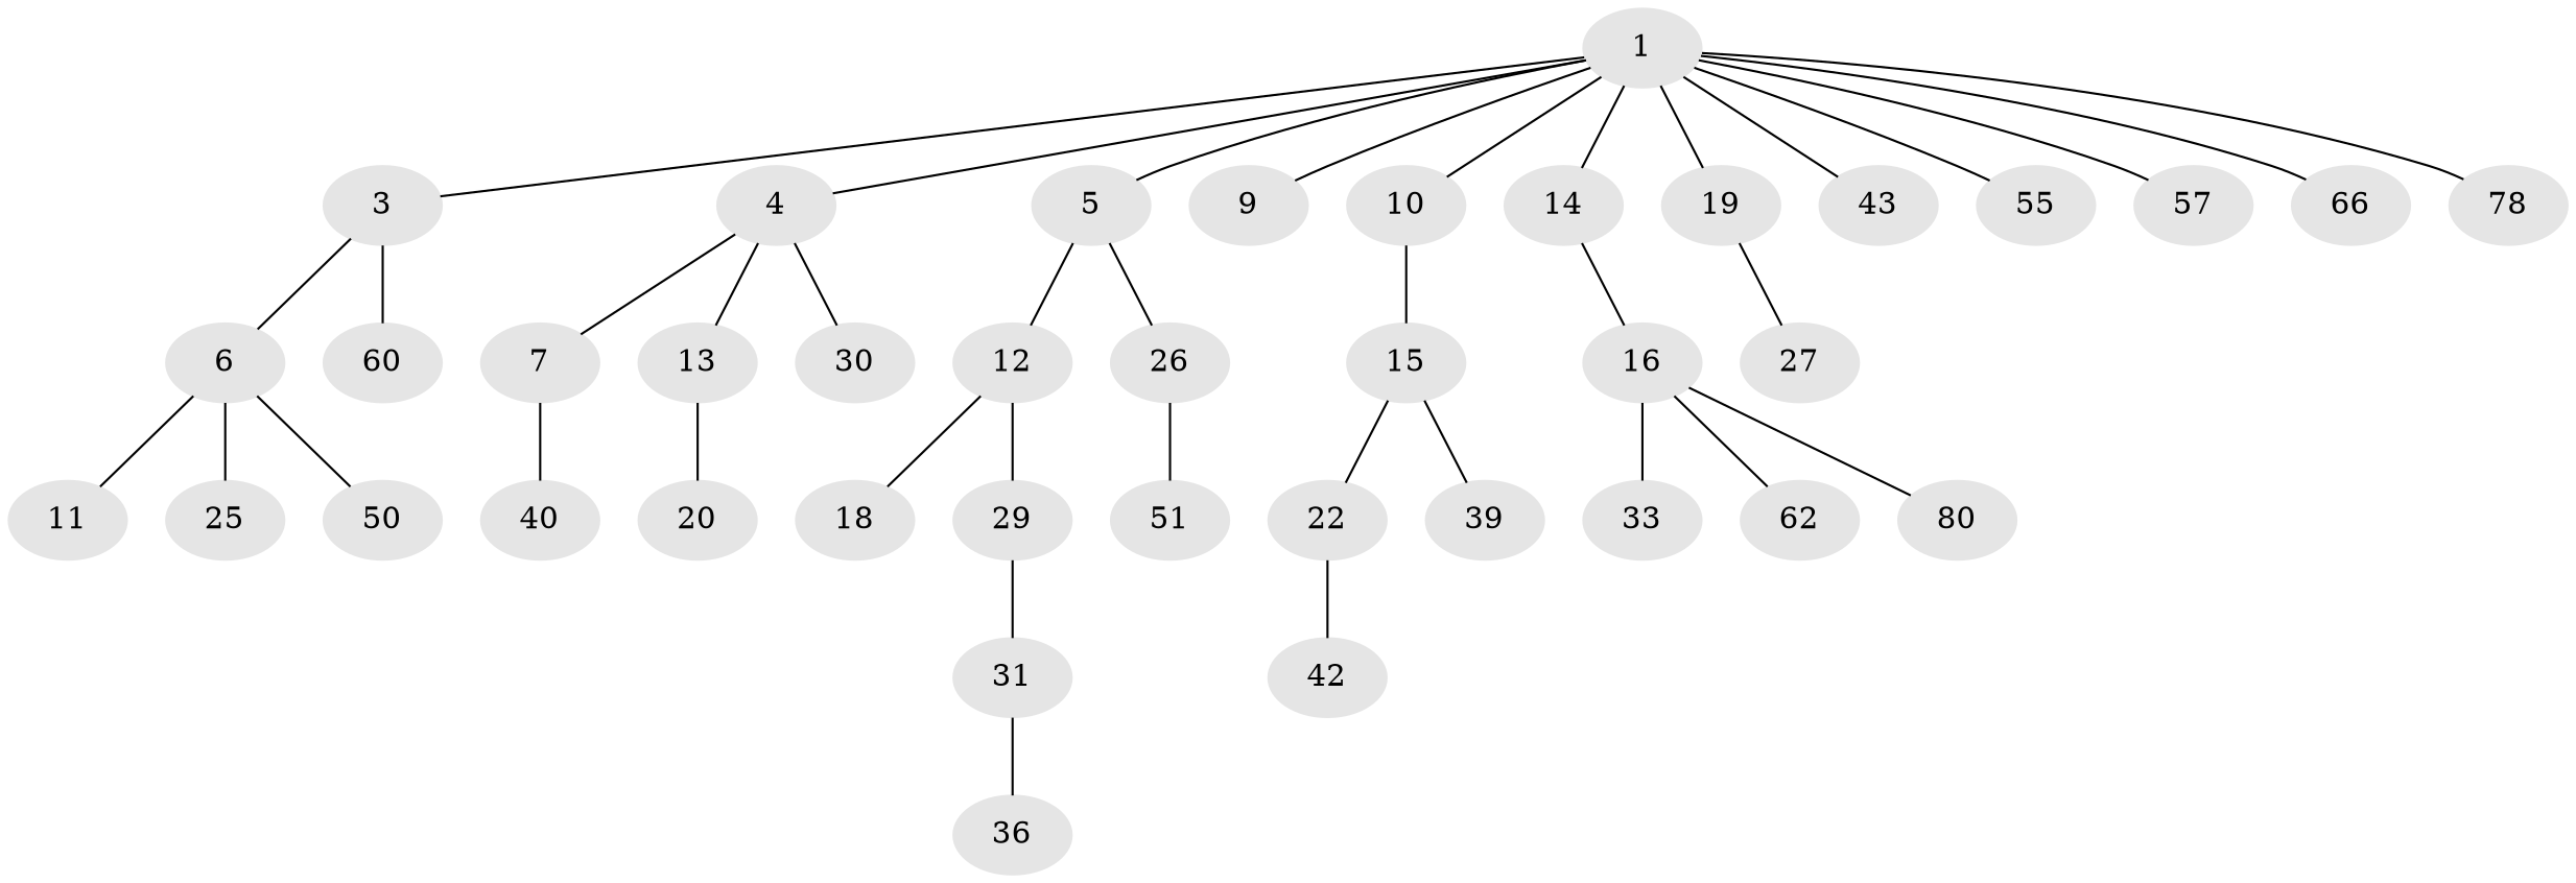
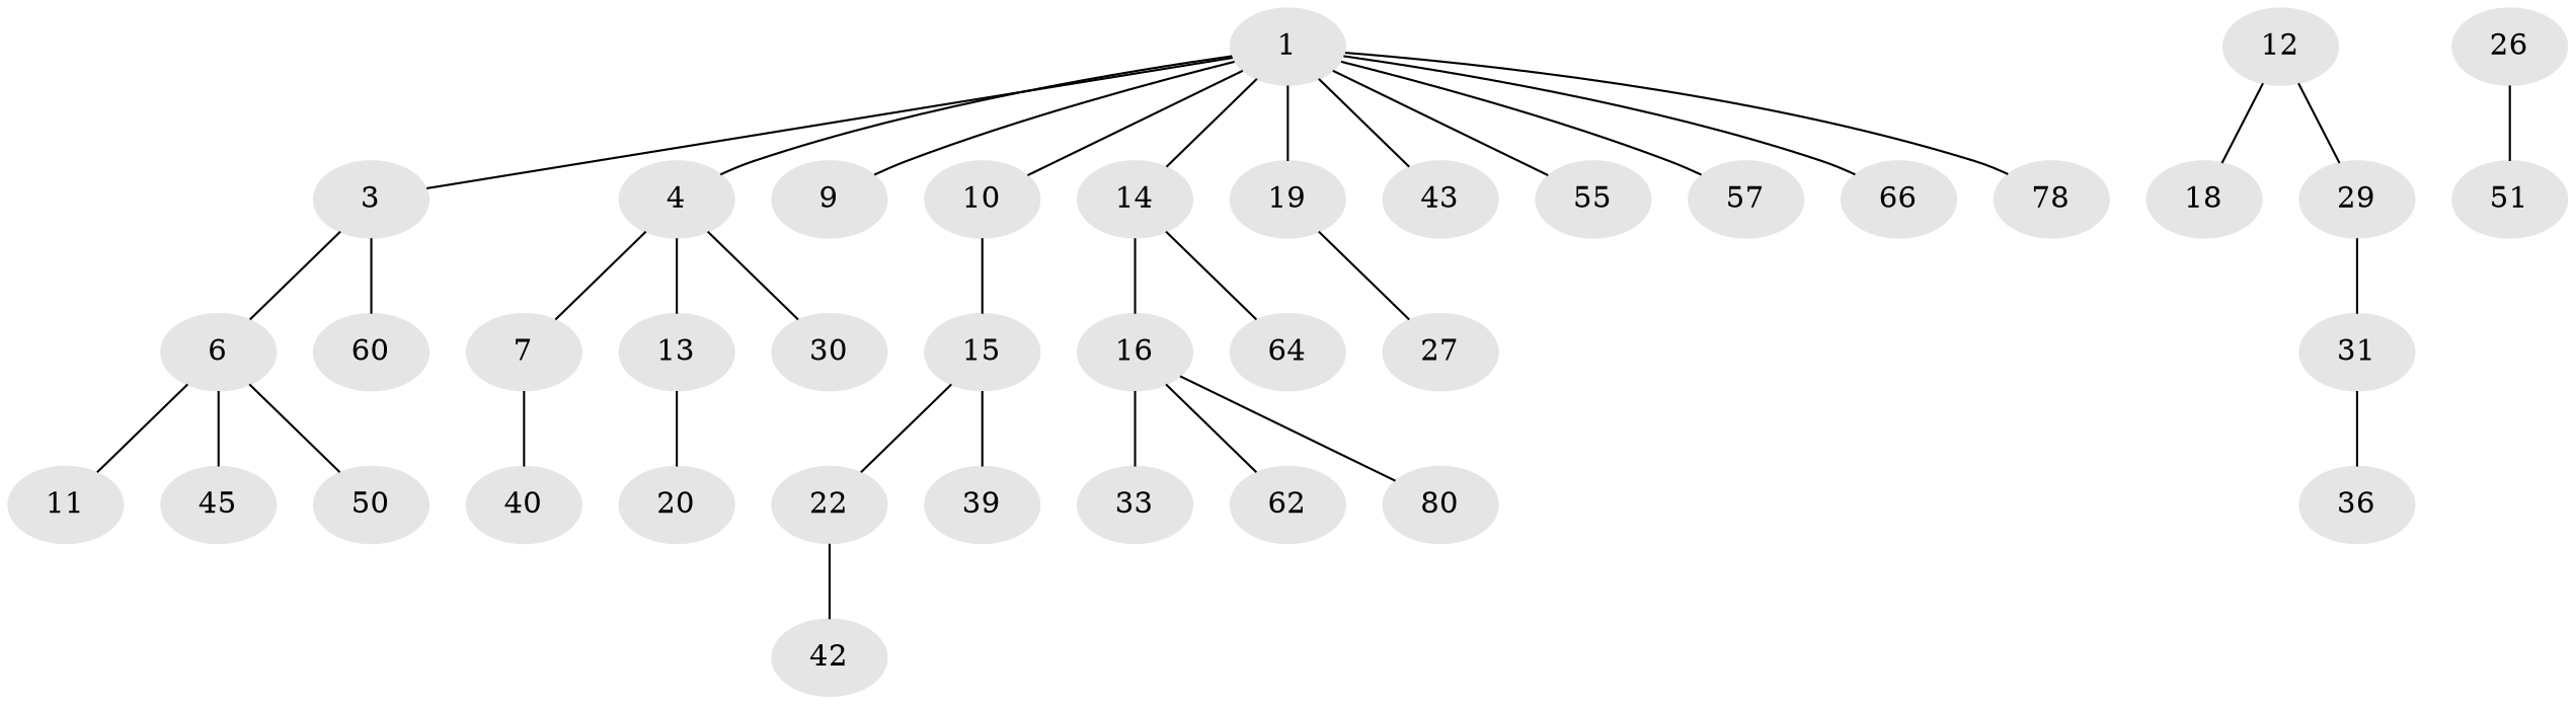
  graph {
    node [color=gray90 style=filled]
    1 [super="+2"]
    3 [super="+8+21"]
    4
-   5
    9
    10 [super="+54+38+24"]
    14
    19 [super="+28"]
    43
    55
    57
    66
    78
    6
    60
    7 [super="+41+32"]
    13 [super="+61"]
    30 [super="+79"]
    12
    26 [super="+65+39+35+49+37"]
    15
    16 [super="+17"]
+   64 [super="+81"]
    27
    11
-   25 [super="+52"]
+   25 [super="+52" label=45]
    50
    40 [super="+68"]
    20 [super="+56+48"]
    18
    29
    51
    22 [super="+23"]
    n34 [label=39]
    31
    33
    62
    80
    n39 [label=42]
    36 [super="+42"]
    1 -- 3
    1 -- 4
-   1 -- 5
    1 -- 9
    1 -- 10
    1 -- 14
    1 -- 19
    1 -- 43
    1 -- 55
    1 -- 57
    1 -- 66
    1 -- 78
    3 -- 6
    3 -- 60
    4 -- 7
    4 -- 13
    4 -- 30
-   5 -- 12
-   5 -- 26
    10 -- 15
    14 -- 16
+   14 -- 64
    19 -- 27
    6 -- 11
    6 -- 25
    6 -- 50
    7 -- 40
    13 -- 20
    12 -- 18
    12 -- 29
    26 -- 51
    15 -- 22
    15 -- n34
    16 -- 33
    16 -- 62
    16 -- 80
    29 -- 31
    22 -- n39
    31 -- 36
  }
